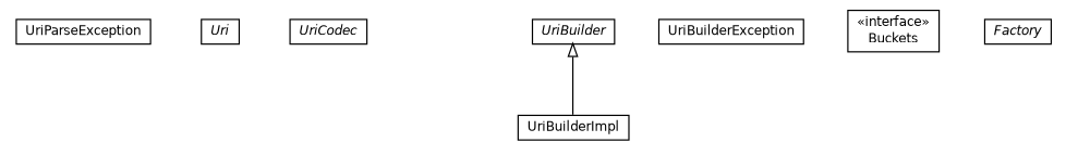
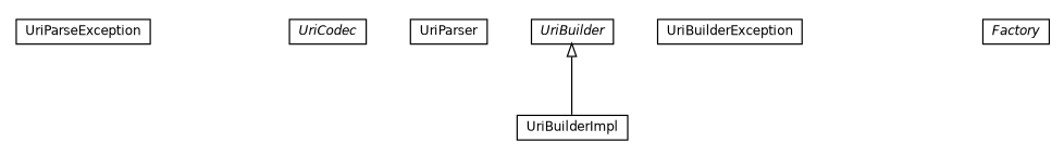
  digraph {
    nodesep=0.25
    ranksep=0.5
    node [fontcolor=black fontname=Helvetica fontsize=10.0 shape=plaintext]
    n1 [label=<<table title="io.reinert.requestor.core.uri.UriParseException" border="0" cellborder="1" cellspacing="0" cellpadding="2" port="p" href="./UriParseException.html"> 		<tr><td><table border="0" cellspacing="0" cellpadding="1"> <tr><td align="center" balign="center"> UriParseException </td></tr> 		</table></td></tr> 		</table>>]
-   n2 [label=<<table title="io.reinert.requestor.core.uri.Uri" border="0" cellborder="1" cellspacing="0" cellpadding="2" port="p" href="./Uri.html"> 		<tr><td><table border="0" cellspacing="0" cellpadding="1"> <tr><td align="center" balign="center"><font face="Helvetica-Oblique"> Uri </font></td></tr> 		</table></td></tr> 		</table>>]
    n3 [label=<<table title="io.reinert.requestor.core.uri.UriCodec" border="0" cellborder="1" cellspacing="0" cellpadding="2" port="p" href="./UriCodec.html"> 		<tr><td><table border="0" cellspacing="0" cellpadding="1"> <tr><td align="center" balign="center"><font face="Helvetica-Oblique"> UriCodec </font></td></tr> 		</table></td></tr> 		</table>>]
+   n4 [label=<<table title="io.reinert.requestor.core.uri.UriParser" border="0" cellborder="1" cellspacing="0" cellpadding="2" port="p" href="./UriParser.html"> 		<tr><td><table border="0" cellspacing="0" cellpadding="1"> <tr><td align="center" balign="center"> UriParser </td></tr> 		</table></td></tr> 		</table>>]
    n5 [label=<<table title="io.reinert.requestor.core.uri.UriBuilderImpl" border="0" cellborder="1" cellspacing="0" cellpadding="2" port="p" href="./UriBuilderImpl.html"> 		<tr><td><table border="0" cellspacing="0" cellpadding="1"> <tr><td align="center" balign="center"> UriBuilderImpl </td></tr> 		</table></td></tr> 		</table>>]
    n6 [label=<<table title="io.reinert.requestor.core.uri.UriBuilderException" border="0" cellborder="1" cellspacing="0" cellpadding="2" port="p" href="./UriBuilderException.html"> 		<tr><td><table border="0" cellspacing="0" cellpadding="1"> <tr><td align="center" balign="center"> UriBuilderException </td></tr> 		</table></td></tr> 		</table>>]
-   n7 [label=<<table title="io.reinert.requestor.core.uri.Buckets" border="0" cellborder="1" cellspacing="0" cellpadding="2" port="p" href="./Buckets.html"> 		<tr><td><table border="0" cellspacing="0" cellpadding="1"> <tr><td align="center" balign="center"> &#171;interface&#187; </td></tr> <tr><td align="center" balign="center"> Buckets </td></tr> 		</table></td></tr> 		</table>>]
    n8 [label=<<table title="io.reinert.requestor.core.uri.Buckets.Factory" border="0" cellborder="1" cellspacing="0" cellpadding="2" port="p" href="./Buckets.Factory.html"> 		<tr><td><table border="0" cellspacing="0" cellpadding="1"> <tr><td align="center" balign="center"><font face="Helvetica-Oblique"> Factory </font></td></tr> 		</table></td></tr> 		</table>>]
    n9 [label=<<table title="io.reinert.requestor.core.uri.UriBuilder" border="0" cellborder="1" cellspacing="0" cellpadding="2" port="p" href="./UriBuilder.html"> 		<tr><td><table border="0" cellspacing="0" cellpadding="1"> <tr><td align="center" balign="center"><font face="Helvetica-Oblique"> UriBuilder </font></td></tr> 		</table></td></tr> 		</table>>]
    n9 -> n5 [arrowtail=empty dir=back fontname=Helvetica fontsize=10 headport=p labelfontname=Helvetica labelfontsize=10 tailport=p]
  }
